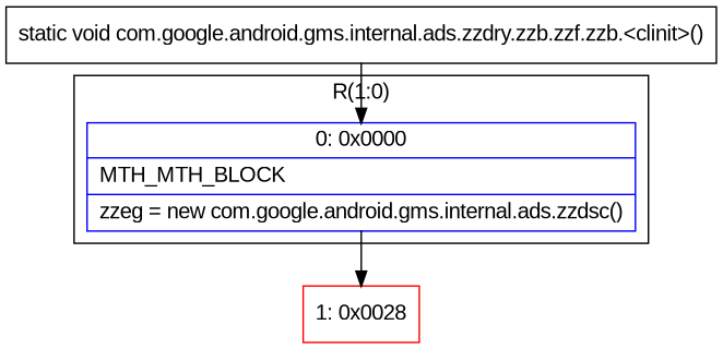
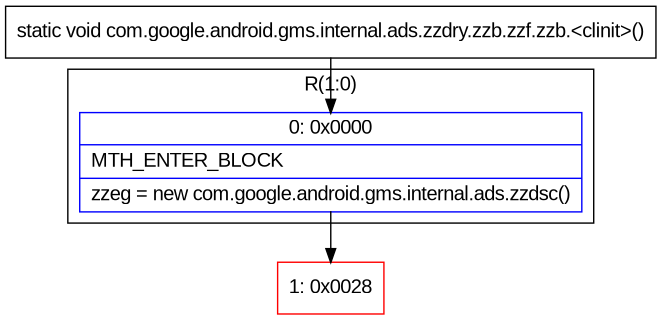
  digraph {
    fontname="Liberation Sans"
    node [shape=record fontname="Liberation Sans"]
    edge [fontname="Liberation Sans"]
-   n1 [color=blue label="{0\:\ 0x0000|MTH_MTH_BLOCK\l|zzeg = new com.google.android.gms.internal.ads.zzdsc()\l}"]
+   n1 [color=blue label="{0\:\ 0x0000|MTH_ENTER_BLOCK\l|zzeg = new com.google.android.gms.internal.ads.zzdsc()\l}"]
    n2 [color=red label="{1\:\ 0x0028}"]
    n3 [label="{static void com.google.android.gms.internal.ads.zzdry.zzb.zzf.zzb.\<clinit\>() }"]
    subgraph cluster_1 {
      label="R(1:0)"
      n1
    }
    n1 -> n2
    n3 -> n1
  }
